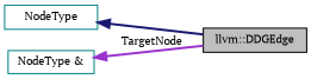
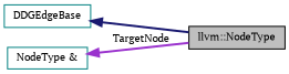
  digraph {
    fontname="PT Serif"
    rankdir=LR
    node [color=teal fontname="PT Serif" fontsize=10 shape=record]
    edge [dir=back fontname="PT Serif" fontsize=10 labelfontname=Helvetica labelfontsize=10 style=bold]
-   n1 [color=black fillcolor=grey75 fontcolor=black height=0.2 label="llvm::DDGEdge" style=filled width=0.4]
-   n2 [height=0.2 label=NodeType width=0.4]
+   n1 [color=black fillcolor=grey75 fontcolor=black height=0.2 label="llvm::NodeType" style=filled width=0.4]
+   n2 [height=0.2 label=DDGEdgeBase width=0.4]
    n3 [height=0.2 label="NodeType &" width=0.4]
    n2 -> n1 [color=midnightblue]
    n3 -> n1 [color=darkorchid3 label=" TargetNode"]
  }
